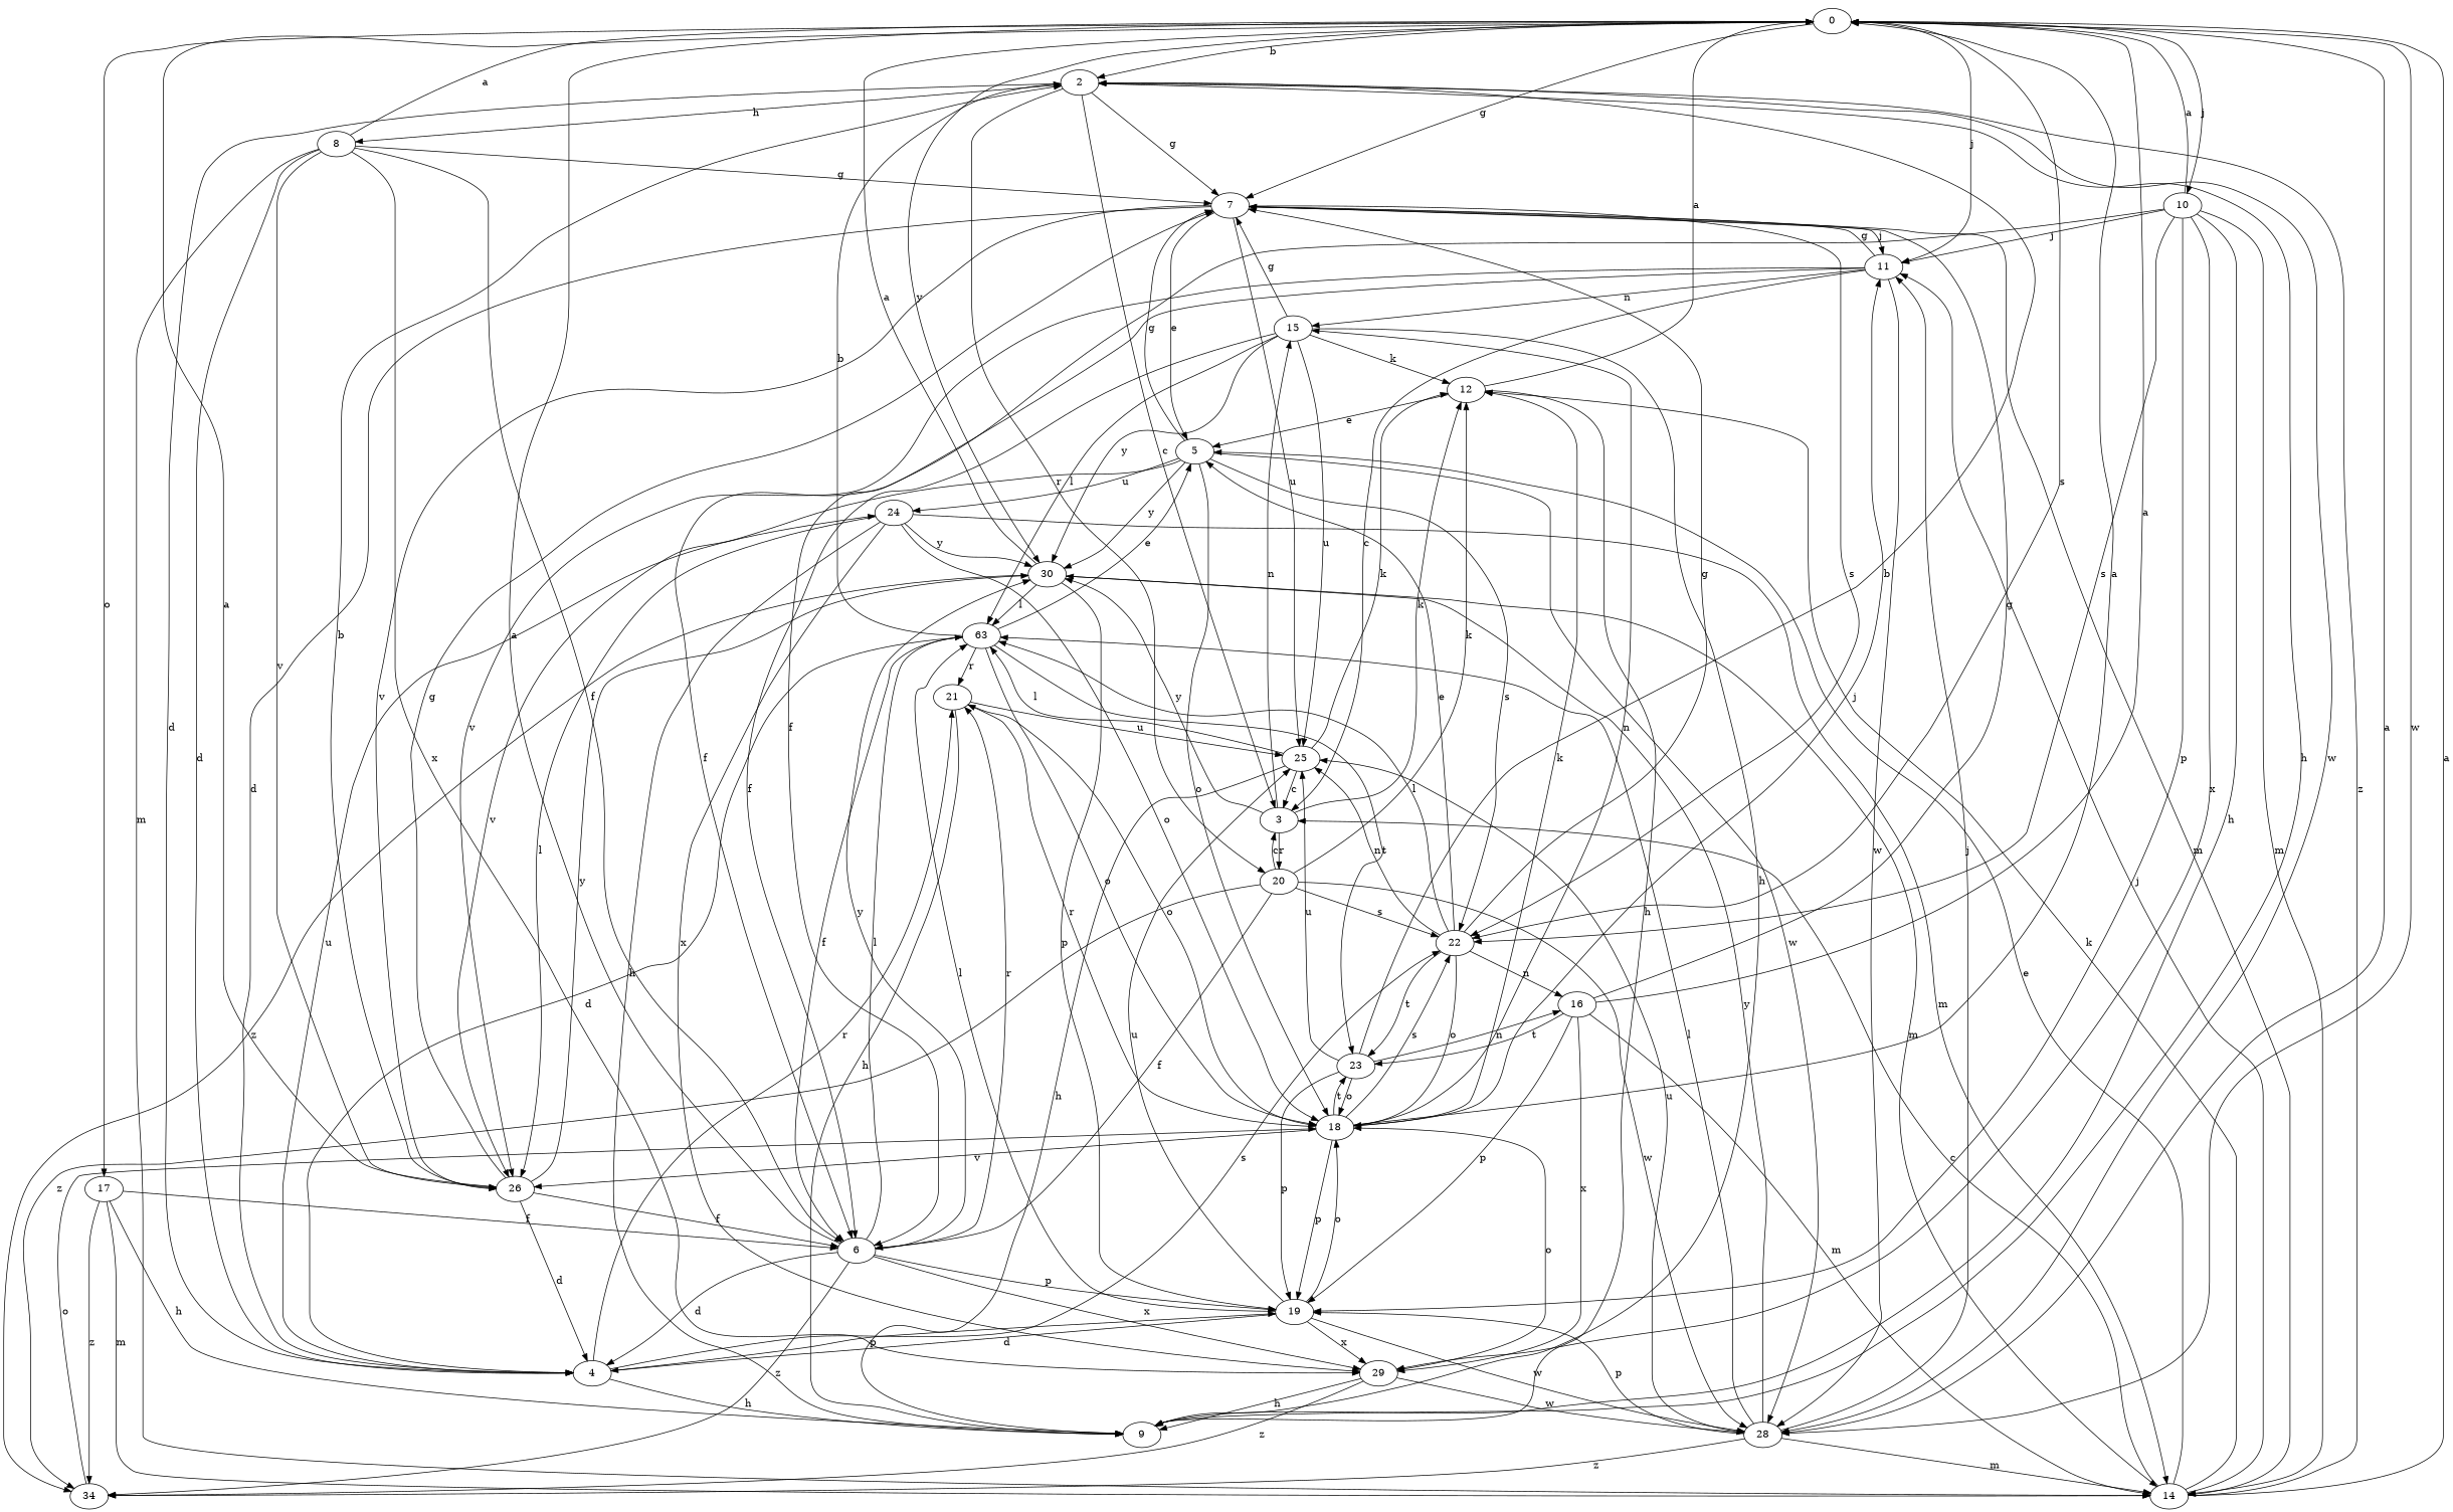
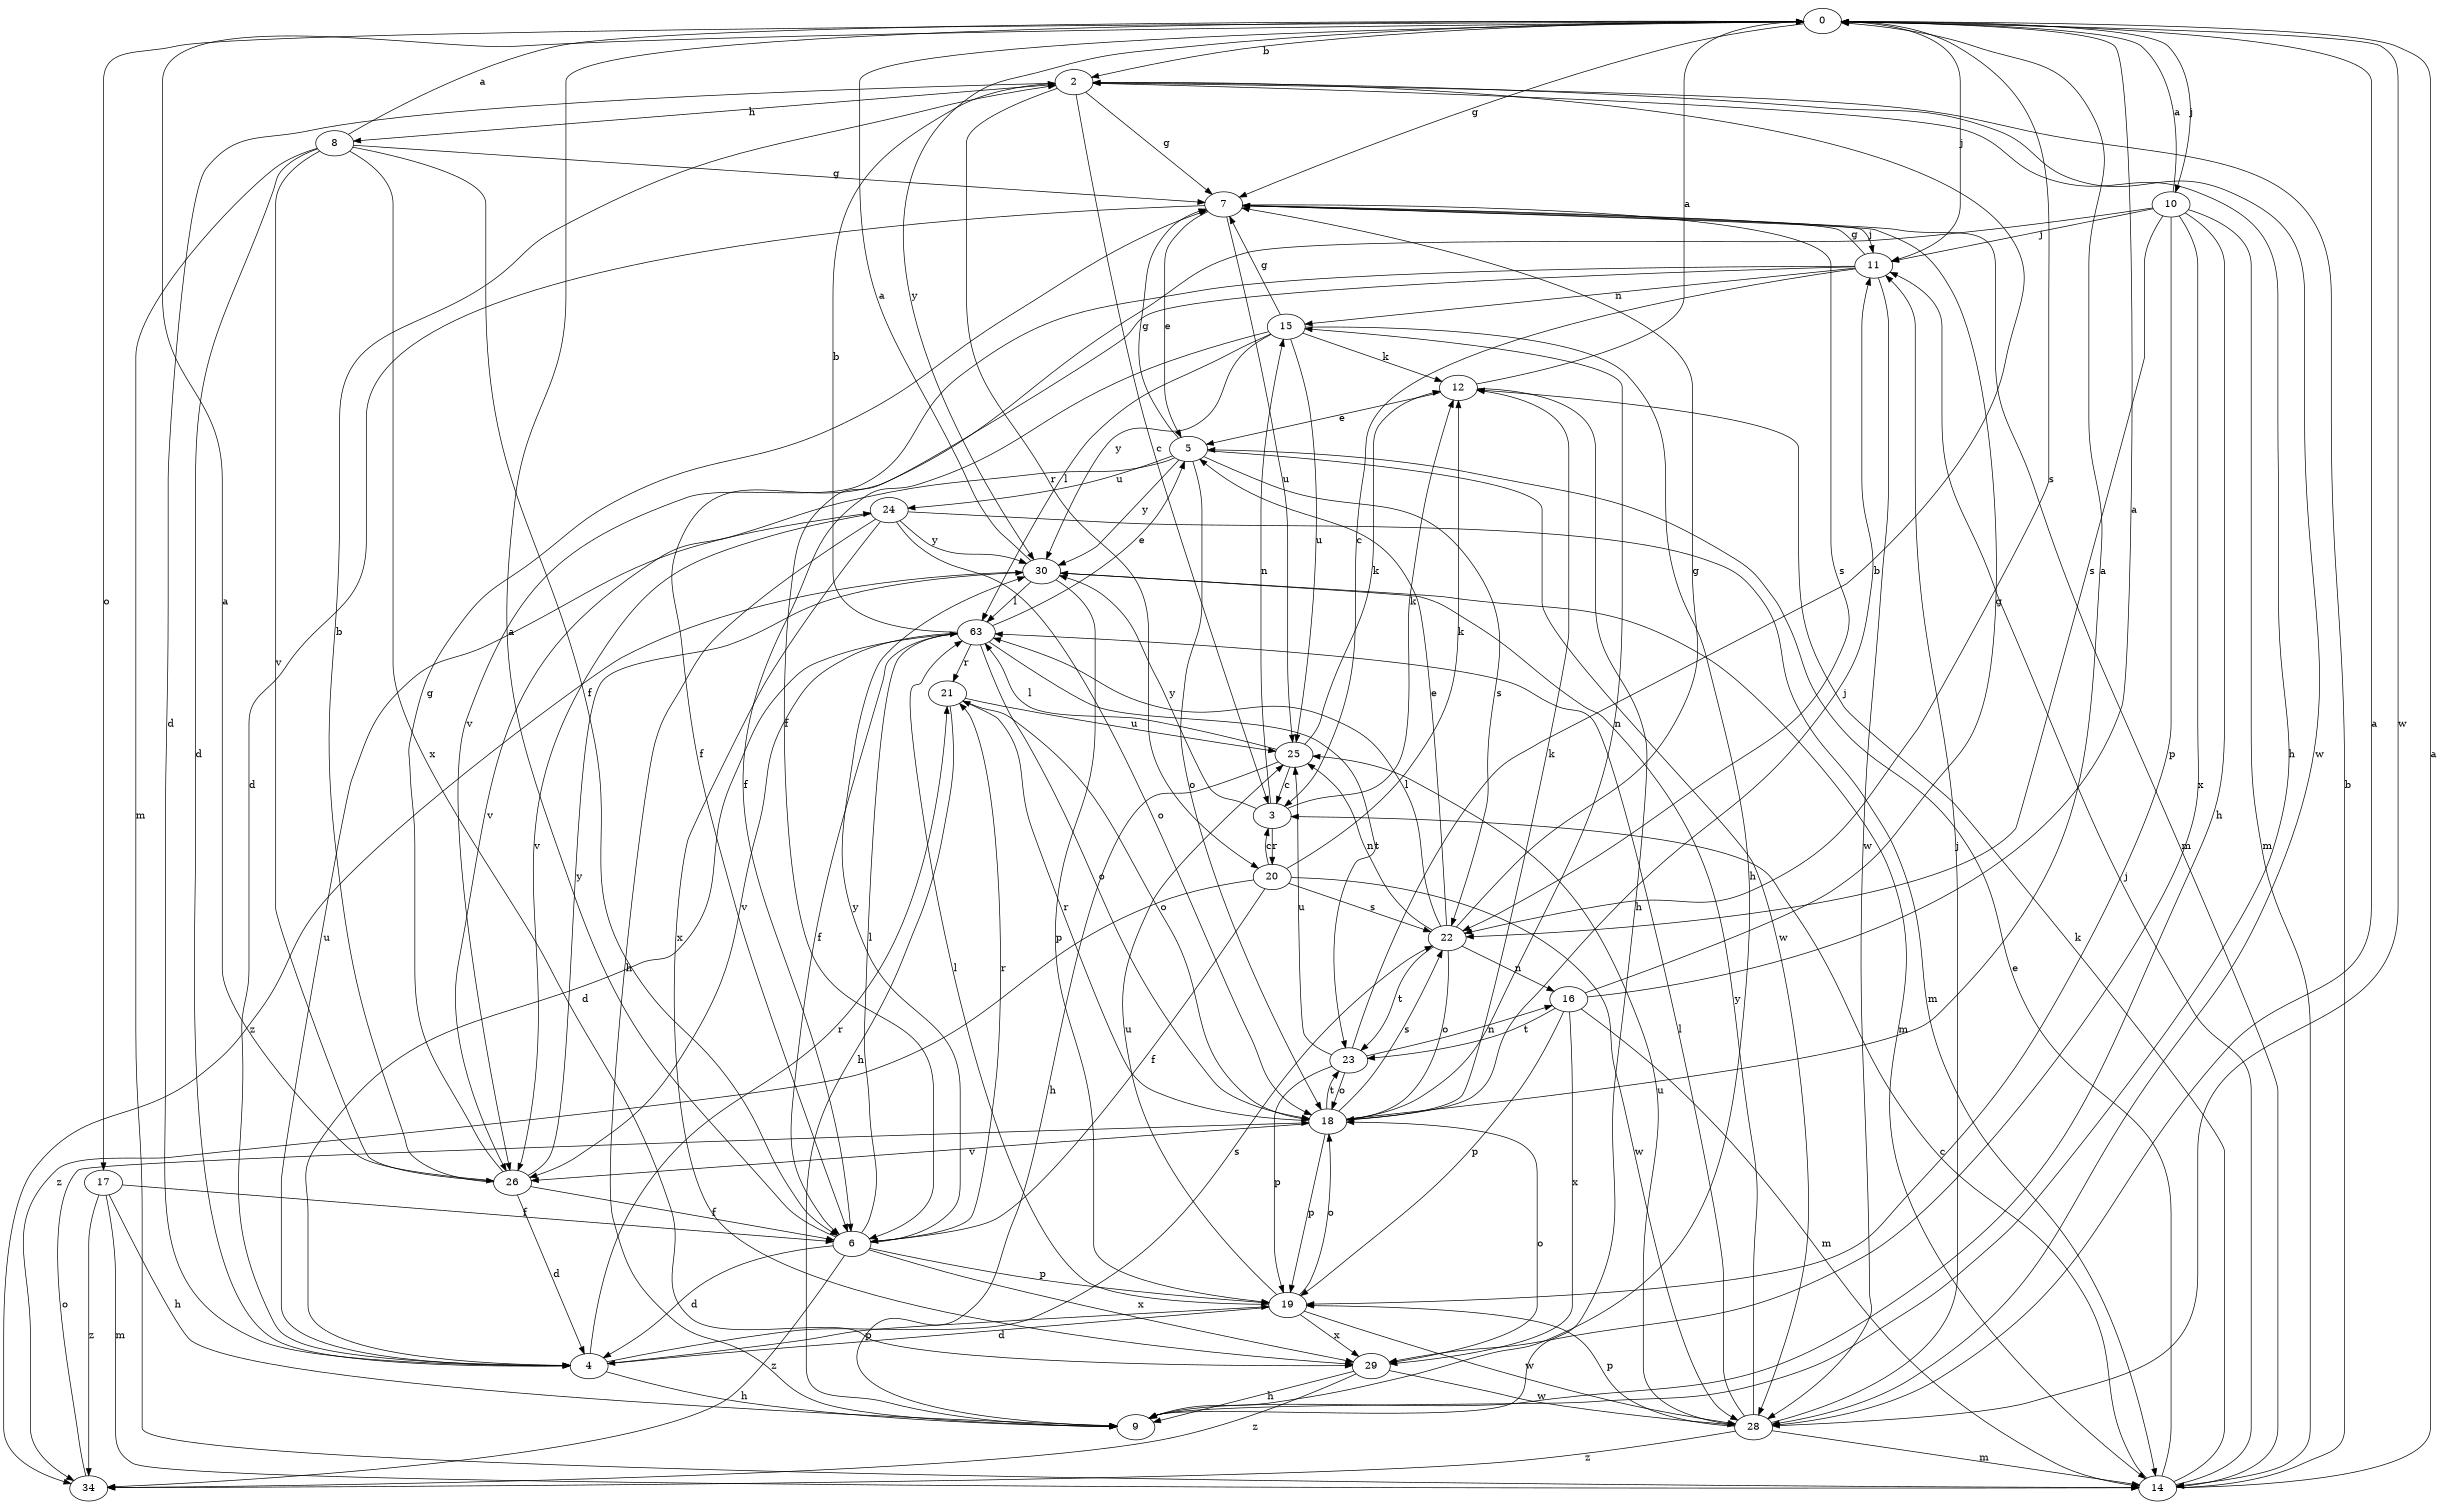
  strict digraph {
    0
    2
    7
    10
    11
    17
    22
    28
    30
    3
    4
    8
    9
    20
    5
    26
    14
    25
    19
    6
    29
    15
    34
    18
    n25 [label=63]
    23
    16
    12
    21
    24
    0 -> 2 [label=b]
    0 -> 7 [label=g]
    0 -> 10 [label=j]
    0 -> 11 [label=j]
    0 -> 17 [label=o]
    0 -> 22 [label=s]
    0 -> 28 [label=w]
    0 -> 30 [label=y]
    2 -> 7 [label=g]
    2 -> 28 [label=w]
    2 -> 3 [label=c]
    2 -> 4 [label=d]
    2 -> 8 [label=h]
    2 -> 9 [label=h]
    2 -> 20 [label=r]
    7 -> 11 [label=j]
    7 -> 22 [label=s]
    7 -> 4 [label=d]
    7 -> 5 [label=e]
-   7 -> 26 [label=v]
+   n25 -> 26 [label=v]
    7 -> 14 [label=m]
    7 -> 25 [label=u]
    10 -> 0 [label=a]
    10 -> 11 [label=j]
    10 -> 22 [label=s]
    10 -> 9 [label=h]
    10 -> 14 [label=m]
    10 -> 19 [label=p]
    10 -> 6 [label=f]
    10 -> 29 [label=x]
    11 -> 7 [label=g]
    11 -> 28 [label=w]
    11 -> 3 [label=c]
    11 -> 26 [label=v]
    11 -> 6 [label=f]
    11 -> 15 [label=n]
    17 -> 9 [label=h]
    17 -> 14 [label=m]
    17 -> 6 [label=f]
    17 -> 34 [label=z]
    22 -> 7 [label=g]
    22 -> 5 [label=e]
    22 -> 25 [label=n]
    22 -> 18 [label=o]
    22 -> n25 [label=l]
    22 -> 23 [label=t]
    22 -> 16 [label=n]
    28 -> 0 [label=a]
    28 -> 11 [label=j]
    28 -> 30 [label=y]
    28 -> 14 [label=m]
    28 -> 25 [label=u]
    28 -> 19 [label=p]
    28 -> 34 [label=z]
    28 -> n25 [label=l]
    30 -> 0 [label=a]
    30 -> 14 [label=m]
    30 -> 19 [label=p]
    30 -> 34 [label=z]
    30 -> n25 [label=l]
    3 -> 30 [label=y]
    3 -> 20 [label=r]
    3 -> 15 [label=n]
    3 -> 12 [label=k]
    4 -> 22 [label=s]
    4 -> 9 [label=h]
    4 -> 19 [label=p]
    4 -> 21 [label=r]
    4 -> 24 [label=u]
    8 -> 0 [label=a]
    8 -> 7 [label=g]
    8 -> 4 [label=d]
    8 -> 26 [label=v]
    8 -> 14 [label=m]
    8 -> 6 [label=f]
    8 -> 29 [label=x]
    20 -> 22 [label=s]
    20 -> 28 [label=w]
    20 -> 3 [label=c]
    20 -> 6 [label=f]
    20 -> 34 [label=z]
    20 -> 12 [label=k]
    5 -> 7 [label=g]
    5 -> 22 [label=s]
    5 -> 28 [label=w]
    5 -> 30 [label=y]
    5 -> 26 [label=v]
    5 -> 18 [label=o]
    5 -> 24 [label=u]
    26 -> 0 [label=a]
    26 -> 2 [label=b]
    26 -> 7 [label=g]
    26 -> 30 [label=y]
    26 -> 4 [label=d]
    26 -> 6 [label=f]
    14 -> 0 [label=a]
-   14 -> 2 [label=z]
+   14 -> 2 [label=b]
    14 -> 11 [label=j]
    14 -> 3 [label=c]
    14 -> 5 [label=e]
    14 -> 12 [label=k]
    25 -> 3 [label=c]
    25 -> 9 [label=h]
    25 -> n25 [label=l]
    25 -> 12 [label=k]
    19 -> 28 [label=w]
    19 -> 4 [label=d]
    19 -> 25 [label=u]
    19 -> 29 [label=x]
    19 -> 18 [label=o]
    19 -> n25 [label=l]
    6 -> 0 [label=a]
    6 -> 30 [label=y]
    6 -> 4 [label=d]
    6 -> 19 [label=p]
    6 -> 29 [label=x]
    6 -> 34 [label=z]
    6 -> n25 [label=l]
    6 -> 21 [label=r]
    29 -> 28 [label=w]
    29 -> 9 [label=h]
    29 -> 34 [label=z]
    29 -> 18 [label=o]
    15 -> 7 [label=g]
    15 -> 30 [label=y]
    15 -> 9 [label=h]
    15 -> 25 [label=u]
    15 -> 6 [label=f]
    15 -> n25 [label=l]
    15 -> 12 [label=k]
    34 -> 18 [label=o]
    18 -> 0 [label=a]
    18 -> 11 [label=j]
    18 -> 22 [label=s]
    18 -> 26 [label=v]
    18 -> 19 [label=p]
    18 -> 15 [label=n]
    18 -> 23 [label=t]
    18 -> 12 [label=k]
    18 -> 21 [label=r]
    n25 -> 2 [label=b]
    n25 -> 4 [label=d]
    n25 -> 5 [label=e]
    n25 -> 6 [label=f]
    n25 -> 18 [label=o]
    n25 -> 23 [label=t]
    n25 -> 21 [label=r]
    23 -> 2 [label=b]
    23 -> 25 [label=u]
    23 -> 19 [label=p]
    23 -> 18 [label=o]
    23 -> 16 [label=n]
    16 -> 0 [label=a]
    16 -> 7 [label=g]
    16 -> 14 [label=m]
    16 -> 19 [label=p]
    16 -> 29 [label=x]
    16 -> 23 [label=t]
    12 -> 0 [label=a]
    12 -> 9 [label=h]
    12 -> 5 [label=e]
    21 -> 9 [label=h]
    21 -> 25 [label=u]
    21 -> 18 [label=o]
    24 -> 30 [label=y]
    24 -> 9 [label=h]
-   24 -> 26 [label=l]
+   24 -> 26 [label=v]
    24 -> 14 [label=m]
    24 -> 29 [label=x]
    24 -> 18 [label=o]
  }
